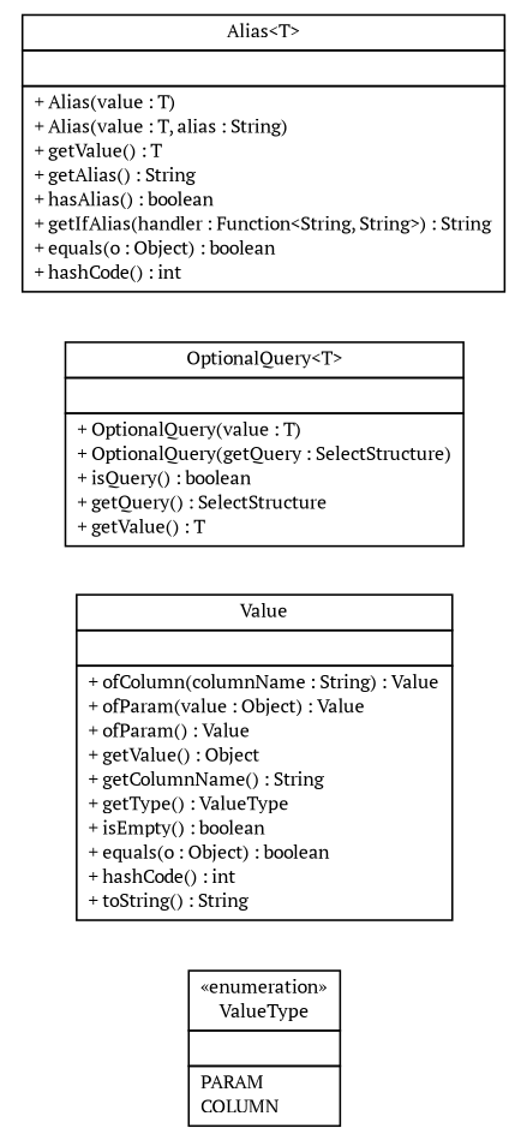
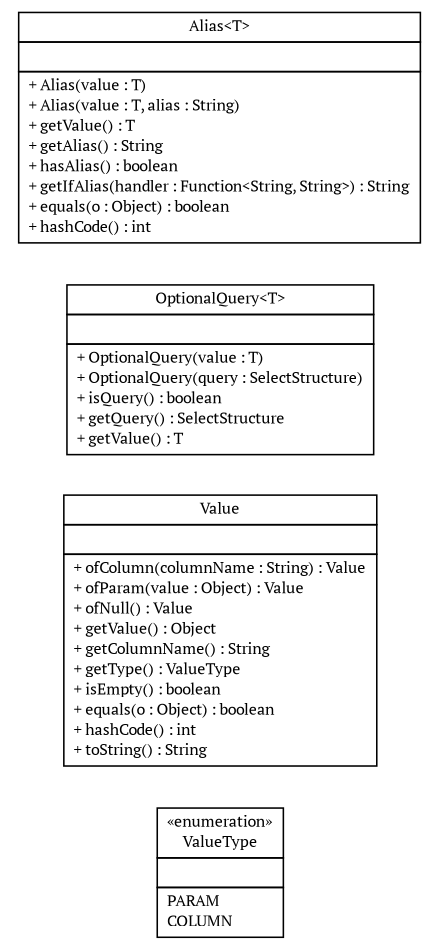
  digraph {
    nodesep=0.25
    ranksep=0.5
    rankdir=LR
    fontname="PT Serif"
    node [fontcolor=black fontname="PT Serif" fontsize=10.0 shape=plaintext]
    n1 [label=<<table title="br.gov.to.sefaz.persistence.query.structure.domain.ValueType" border="0" cellborder="1" cellspacing="0" cellpadding="2" port="p" href="./ValueType.html"> 		<tr><td><table border="0" cellspacing="0" cellpadding="1"> <tr><td align="center" balign="center"> &#171;enumeration&#187; </td></tr> <tr><td align="center" balign="center"> ValueType </td></tr> 		</table></td></tr> 		<tr><td><table border="0" cellspacing="0" cellpadding="1"> <tr><td align="left" balign="left">  </td></tr> 		</table></td></tr> 		<tr><td><table border="0" cellspacing="0" cellpadding="1"> <tr><td align="left" balign="left"> PARAM </td></tr> <tr><td align="left" balign="left"> COLUMN </td></tr> 		</table></td></tr> 		</table>>]
-   n2 [label=<<table title="br.gov.to.sefaz.persistence.query.structure.domain.Value" border="0" cellborder="1" cellspacing="0" cellpadding="2" port="p" href="./Value.html"> 		<tr><td><table border="0" cellspacing="0" cellpadding="1"> <tr><td align="center" balign="center"> Value </td></tr> 		</table></td></tr> 		<tr><td><table border="0" cellspacing="0" cellpadding="1"> <tr><td align="left" balign="left">  </td></tr> 		</table></td></tr> 		<tr><td><table border="0" cellspacing="0" cellpadding="1"> <tr><td align="left" balign="left"> + ofColumn(columnName : String) : Value </td></tr> <tr><td align="left" balign="left"> + ofParam(value : Object) : Value </td></tr> <tr><td align="left" balign="left"> + ofParam() : Value </td></tr> <tr><td align="left" balign="left"> + getValue() : Object </td></tr> <tr><td align="left" balign="left"> + getColumnName() : String </td></tr> <tr><td align="left" balign="left"> + getType() : ValueType </td></tr> <tr><td align="left" balign="left"> + isEmpty() : boolean </td></tr> <tr><td align="left" balign="left"> + equals(o : Object) : boolean </td></tr> <tr><td align="left" balign="left"> + hashCode() : int </td></tr> <tr><td align="left" balign="left"> + toString() : String </td></tr> 		</table></td></tr> 		</table>>]
-   n3 [label=<<table title="br.gov.to.sefaz.persistence.query.structure.domain.OptionalQuery" border="0" cellborder="1" cellspacing="0" cellpadding="2" port="p" href="./OptionalQuery.html"> 		<tr><td><table border="0" cellspacing="0" cellpadding="1"> <tr><td align="center" balign="center"> OptionalQuery&lt;T&gt; </td></tr> 		</table></td></tr> 		<tr><td><table border="0" cellspacing="0" cellpadding="1"> <tr><td align="left" balign="left">  </td></tr> 		</table></td></tr> 		<tr><td><table border="0" cellspacing="0" cellpadding="1"> <tr><td align="left" balign="left"> + OptionalQuery(value : T) </td></tr> <tr><td align="left" balign="left"> + OptionalQuery(getQuery : SelectStructure) </td></tr> <tr><td align="left" balign="left"> + isQuery() : boolean </td></tr> <tr><td align="left" balign="left"> + getQuery() : SelectStructure </td></tr> <tr><td align="left" balign="left"> + getValue() : T </td></tr> 		</table></td></tr> 		</table>>]
+   n2 [label=<<table title="br.gov.to.sefaz.persistence.query.structure.domain.Value" border="0" cellborder="1" cellspacing="0" cellpadding="2" port="p" href="./Value.html"> 		<tr><td><table border="0" cellspacing="0" cellpadding="1"> <tr><td align="center" balign="center"> Value </td></tr> 		</table></td></tr> 		<tr><td><table border="0" cellspacing="0" cellpadding="1"> <tr><td align="left" balign="left">  </td></tr> 		</table></td></tr> 		<tr><td><table border="0" cellspacing="0" cellpadding="1"> <tr><td align="left" balign="left"> + ofColumn(columnName : String) : Value </td></tr> <tr><td align="left" balign="left"> + ofParam(value : Object) : Value </td></tr> <tr><td align="left" balign="left"> + ofNull() : Value </td></tr> <tr><td align="left" balign="left"> + getValue() : Object </td></tr> <tr><td align="left" balign="left"> + getColumnName() : String </td></tr> <tr><td align="left" balign="left"> + getType() : ValueType </td></tr> <tr><td align="left" balign="left"> + isEmpty() : boolean </td></tr> <tr><td align="left" balign="left"> + equals(o : Object) : boolean </td></tr> <tr><td align="left" balign="left"> + hashCode() : int </td></tr> <tr><td align="left" balign="left"> + toString() : String </td></tr> 		</table></td></tr> 		</table>>]
+   n3 [label=<<table title="br.gov.to.sefaz.persistence.query.structure.domain.OptionalQuery" border="0" cellborder="1" cellspacing="0" cellpadding="2" port="p" href="./OptionalQuery.html"> 		<tr><td><table border="0" cellspacing="0" cellpadding="1"> <tr><td align="center" balign="center"> OptionalQuery&lt;T&gt; </td></tr> 		</table></td></tr> 		<tr><td><table border="0" cellspacing="0" cellpadding="1"> <tr><td align="left" balign="left">  </td></tr> 		</table></td></tr> 		<tr><td><table border="0" cellspacing="0" cellpadding="1"> <tr><td align="left" balign="left"> + OptionalQuery(value : T) </td></tr> <tr><td align="left" balign="left"> + OptionalQuery(query : SelectStructure) </td></tr> <tr><td align="left" balign="left"> + isQuery() : boolean </td></tr> <tr><td align="left" balign="left"> + getQuery() : SelectStructure </td></tr> <tr><td align="left" balign="left"> + getValue() : T </td></tr> 		</table></td></tr> 		</table>>]
    n4 [label=<<table title="br.gov.to.sefaz.persistence.query.structure.domain.Alias" border="0" cellborder="1" cellspacing="0" cellpadding="2" port="p" href="./Alias.html"> 		<tr><td><table border="0" cellspacing="0" cellpadding="1"> <tr><td align="center" balign="center"> Alias&lt;T&gt; </td></tr> 		</table></td></tr> 		<tr><td><table border="0" cellspacing="0" cellpadding="1"> <tr><td align="left" balign="left">  </td></tr> 		</table></td></tr> 		<tr><td><table border="0" cellspacing="0" cellpadding="1"> <tr><td align="left" balign="left"> + Alias(value : T) </td></tr> <tr><td align="left" balign="left"> + Alias(value : T, alias : String) </td></tr> <tr><td align="left" balign="left"> + getValue() : T </td></tr> <tr><td align="left" balign="left"> + getAlias() : String </td></tr> <tr><td align="left" balign="left"> + hasAlias() : boolean </td></tr> <tr><td align="left" balign="left"> + getIfAlias(handler : Function&lt;String, String&gt;) : String </td></tr> <tr><td align="left" balign="left"> + equals(o : Object) : boolean </td></tr> <tr><td align="left" balign="left"> + hashCode() : int </td></tr> 		</table></td></tr> 		</table>>]
  }
